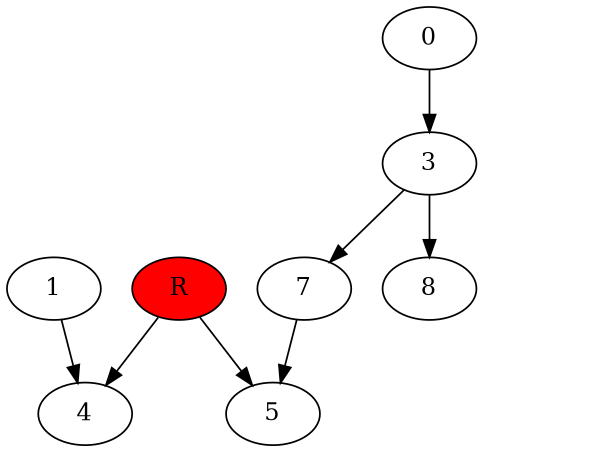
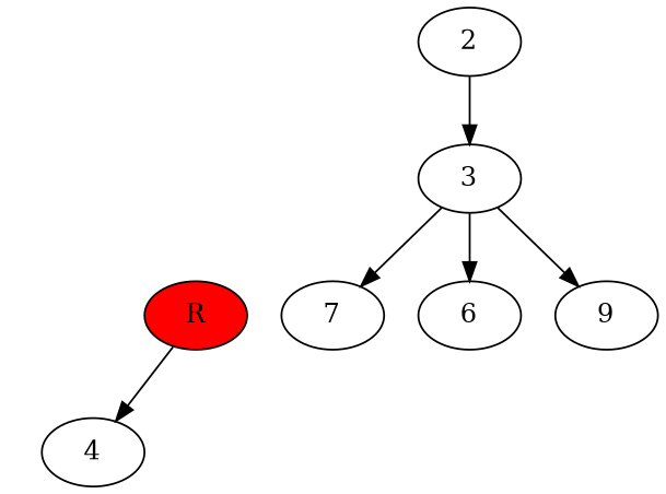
  digraph {
-   1
    4
-   2 [label=0]
+   2
    3
    7
-   8
-   5
+   8 [label=6]
+   9
    R [fillcolor="#ff0000" style=filled]
-   1 -> 4
    2 -> 3
    3 -> 7
    3 -> 8
-   7 -> 5
+   3 -> 9
    R -> 4
-   R -> 5
  }
